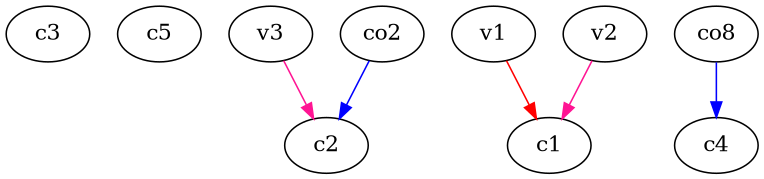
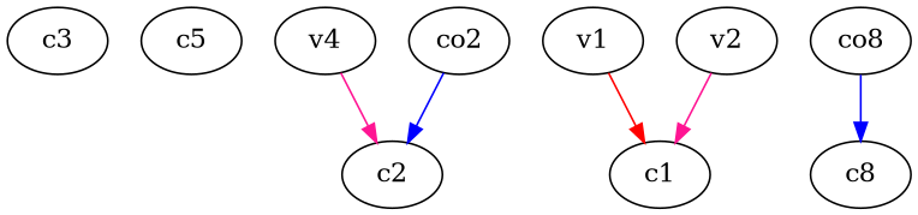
  strict digraph {
    edge [color=deeppink weight=1]
    c3
    c5
-   v3
+   v3 [label=v4]
    c2
    v1
    c1
    v2
    n8 [label=co8]
-   c4
+   c4 [label=c8]
    co2
    v3 -> c2
    v1 -> c1 [color=red]
    v2 -> c1
    n8 -> c4 [color=blue]
    co2 -> c2 [color=blue]
  }
